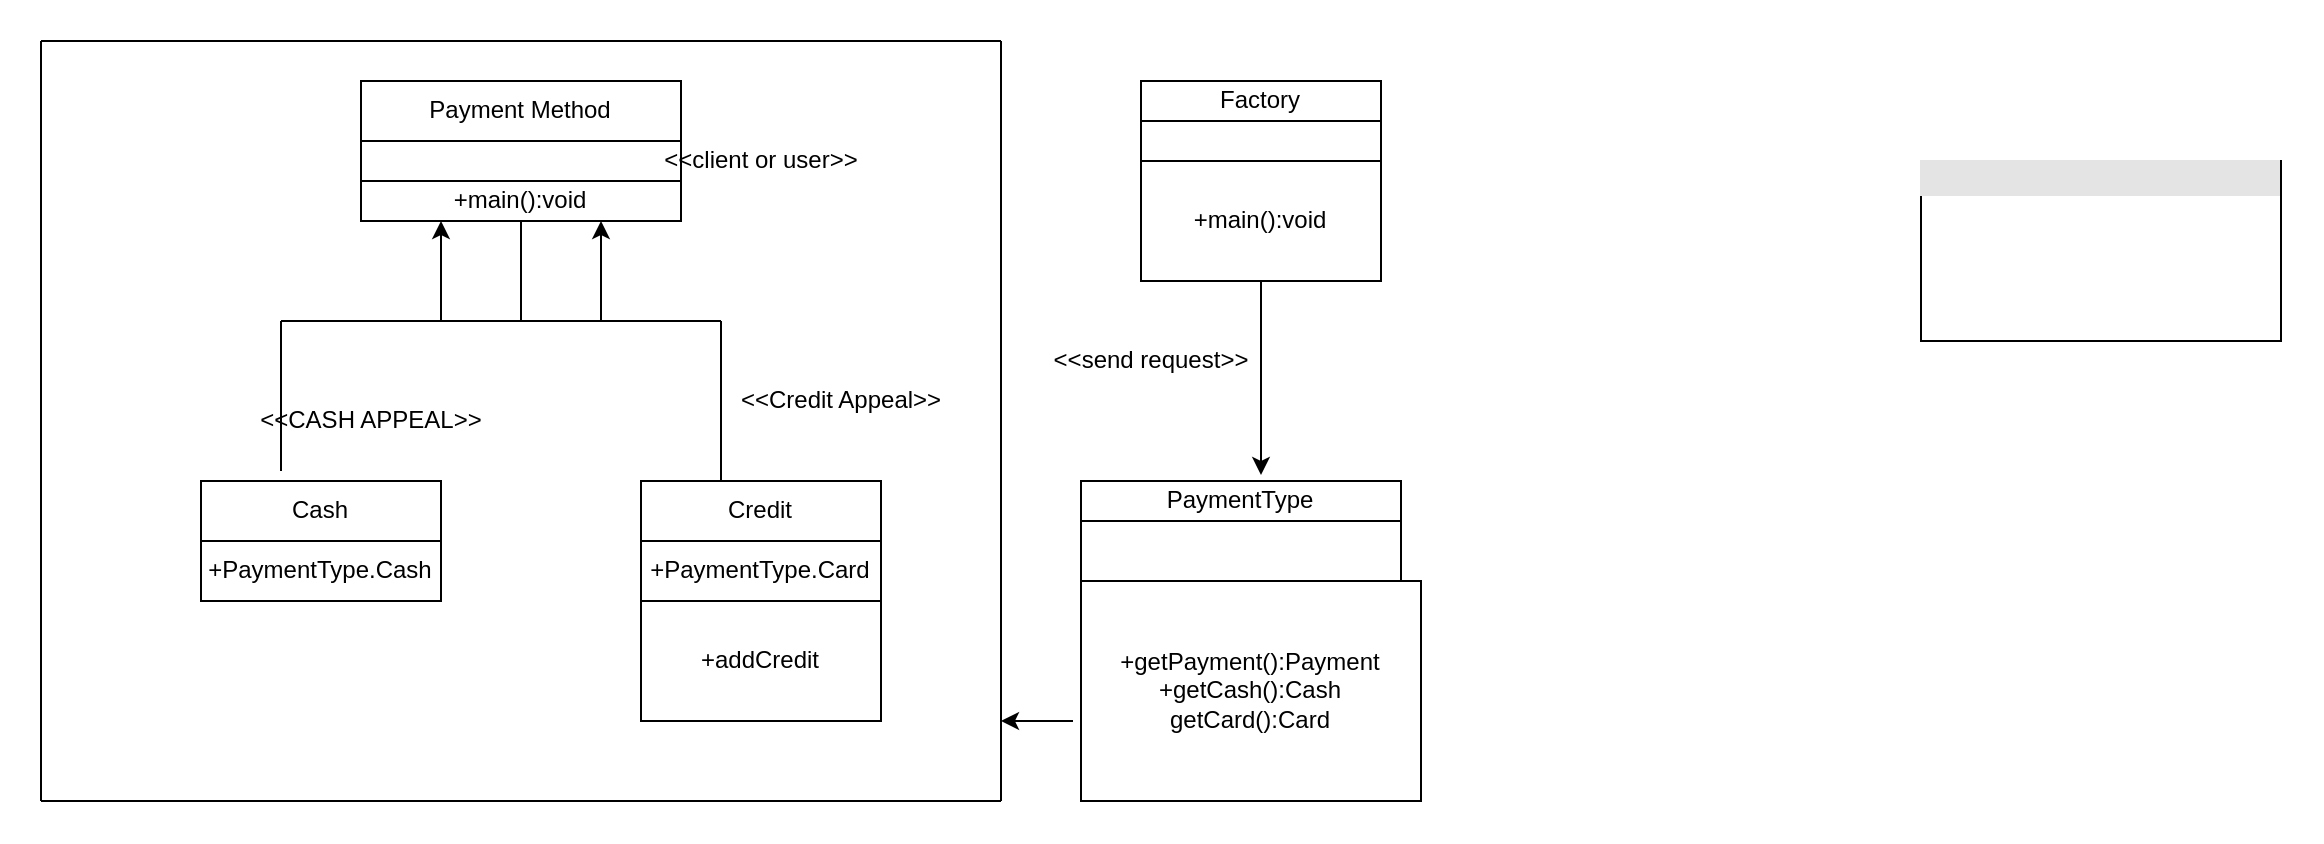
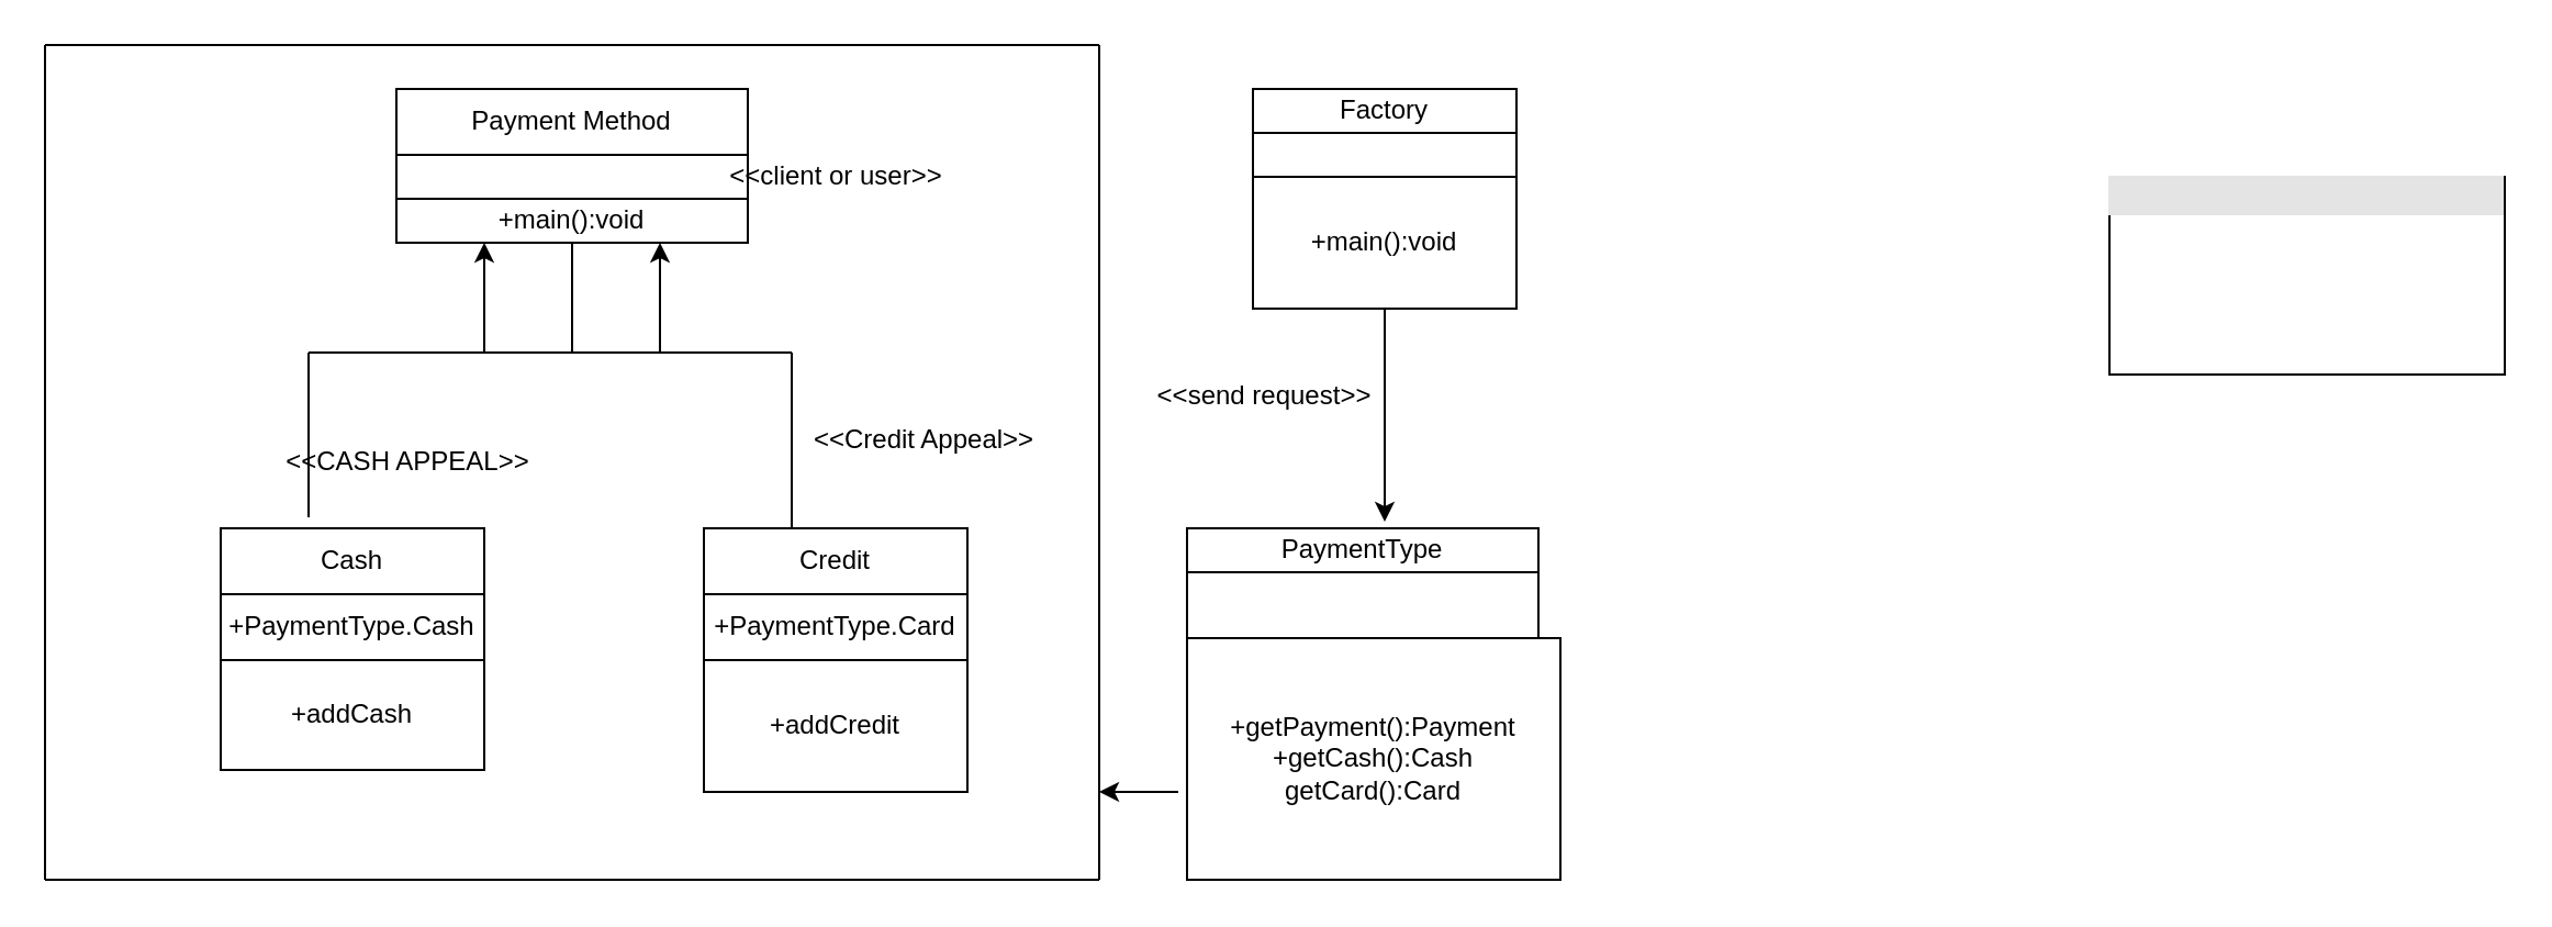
  <mxCell id="0" />
  <mxCell id="1" parent="0" />
  <mxCell id="2" value="&lt;div style=&quot;box-sizing: border-box ; width: 100% ; background: #e4e4e4 ; padding: 2px&quot;&gt;&lt;br&gt;&lt;/div&gt;" style="verticalAlign=top;align=left;overflow=fill;html=1;rounded=0;shadow=0;comic=0;labelBackgroundColor=none;strokeWidth=1;fontFamily=Verdana;fontSize=12" parent="1" vertex="1"><mxGeometry x="960" y="80" width="180" height="90" as="geometry" /></mxCell>
  <mxCell id="3" value="Payment Method" style="rounded=0;whiteSpace=wrap;html=1;" vertex="1" parent="1"><mxGeometry x="180" y="40" width="160" height="30" as="geometry" /></mxCell>
  <mxCell id="4" value="" style="rounded=0;whiteSpace=wrap;html=1;" vertex="1" parent="1"><mxGeometry x="180" y="70" width="160" height="20" as="geometry" /></mxCell>
  <mxCell id="5" value="+main():void" style="rounded=0;whiteSpace=wrap;html=1;" vertex="1" parent="1"><mxGeometry x="180" y="90" width="160" height="20" as="geometry" /></mxCell>
  <mxCell id="6" value="Cash" style="rounded=0;whiteSpace=wrap;html=1;" vertex="1" parent="1"><mxGeometry y="240" width="120" height="30" as="geometry" x="100" /></mxCell>
  <mxCell id="7" value="+PaymentType.Cash" style="rounded=0;whiteSpace=wrap;html=1;" vertex="1" parent="1"><mxGeometry y="270" width="120" height="30" as="geometry" x="100" /></mxCell>
+ <mxCell id="8" value="+addCash" style="rounded=0;whiteSpace=wrap;html=1;" vertex="1" parent="1"><mxGeometry y="300" width="120" height="50" as="geometry" x="100" /></mxCell>
  <mxCell id="9" value="Credit" style="rounded=0;whiteSpace=wrap;html=1;" vertex="1" parent="1"><mxGeometry x="320" y="240" width="120" height="30" as="geometry" /></mxCell>
  <mxCell id="10" value="+PaymentType.Card" style="rounded=0;whiteSpace=wrap;html=1;" vertex="1" parent="1"><mxGeometry x="320" y="270" width="120" height="30" as="geometry" /></mxCell>
  <mxCell id="11" style="edgeStyle=orthogonalEdgeStyle;rounded=0;orthogonalLoop=1;jettySize=auto;html=1;exitX=0.5;exitY=1;exitDx=0;exitDy=0;" edge="1" parent="1" source="9" target="9"><mxGeometry relative="1" as="geometry" /></mxCell>
  <mxCell id="12" value="+addCredit" style="rounded=0;whiteSpace=wrap;html=1;" vertex="1" parent="1"><mxGeometry x="320" y="300" width="120" height="60" as="geometry" /></mxCell>
  <mxCell id="13" value="Factory" style="rounded=0;whiteSpace=wrap;html=1;" vertex="1" parent="1"><mxGeometry x="570" y="40" width="120" height="20" as="geometry" /></mxCell>
  <mxCell id="14" value="" style="rounded=0;whiteSpace=wrap;html=1;" vertex="1" parent="1"><mxGeometry x="570" y="60" width="120" height="20" as="geometry" /></mxCell>
  <mxCell id="15" value="+main():void" style="rounded=0;whiteSpace=wrap;html=1;" vertex="1" parent="1"><mxGeometry x="570" y="80" width="120" height="60" as="geometry" /></mxCell>
  <mxCell id="16" value="PaymentType" style="rounded=0;whiteSpace=wrap;html=1;" vertex="1" parent="1"><mxGeometry x="540" y="240" width="160" height="20" as="geometry" /></mxCell>
  <mxCell id="17" value="" style="rounded=0;whiteSpace=wrap;html=1;" vertex="1" parent="1"><mxGeometry x="540" y="260" width="160" height="30" as="geometry" /></mxCell>
  <mxCell id="18" value="+getPayment():Payment&lt;br&gt;+getCash():Cash&lt;br&gt;getCard():Card" style="rounded=0;whiteSpace=wrap;html=1;" vertex="1" parent="1"><mxGeometry x="540" y="290" width="170" height="110" as="geometry" /></mxCell>
  <mxCell id="19" value="" style="endArrow=classic;html=1;exitX=0.5;exitY=1;exitDx=0;exitDy=0;" edge="1" parent="1" source="15"><mxGeometry width="50" height="50" relative="1" as="geometry"><mxPoint x="300" y="250" as="sourcePoint" /><mxPoint x="630" y="237" as="targetPoint" /></mxGeometry></mxCell>
  <mxCell id="20" value="&amp;lt;&amp;lt;send request&amp;gt;&amp;gt;" style="text;html=1;align=center;verticalAlign=middle;resizable=0;points=[];autosize=1;" vertex="1" parent="1"><mxGeometry x="520" y="170" width="110" height="20" as="geometry" /></mxCell>
  <mxCell id="21" value="" style="endArrow=none;html=1;entryX=0.5;entryY=1;entryDx=0;entryDy=0;" edge="1" parent="1" target="5"><mxGeometry width="50" height="50" relative="1" as="geometry"><mxPoint x="260" y="160" as="sourcePoint" /><mxPoint x="450" y="160" as="targetPoint" /></mxGeometry></mxCell>
  <mxCell id="22" value="" style="endArrow=none;html=1;" edge="1" parent="1"><mxGeometry width="50" height="50" relative="1" as="geometry"><mxPoint x="140" y="160" as="sourcePoint" /><mxPoint x="360" y="160" as="targetPoint" /></mxGeometry></mxCell>
  <mxCell id="23" value="" style="endArrow=none;html=1;" edge="1" parent="1"><mxGeometry width="50" height="50" relative="1" as="geometry"><mxPoint x="140" y="235" as="sourcePoint" /><mxPoint x="140" y="160" as="targetPoint" /></mxGeometry></mxCell>
  <mxCell id="24" value="" style="endArrow=none;html=1;" edge="1" parent="1"><mxGeometry width="50" height="50" relative="1" as="geometry"><mxPoint x="360" y="240" as="sourcePoint" /><mxPoint x="360" y="160" as="targetPoint" /></mxGeometry></mxCell>
  <mxCell id="25" value="&amp;lt;&amp;lt;Credit Appeal&amp;gt;&amp;gt;" style="text;html=1;align=center;verticalAlign=middle;resizable=0;points=[];autosize=1;" vertex="1" parent="1"><mxGeometry x="360" y="190" width="120" height="20" as="geometry" /></mxCell>
  <mxCell id="26" value="&amp;lt;&amp;lt;CASH APPEAL&amp;gt;&amp;gt;" style="text;html=1;align=center;verticalAlign=middle;resizable=0;points=[];autosize=1;" vertex="1" parent="1"><mxGeometry x="120" y="200" width="130" height="20" as="geometry" /></mxCell>
  <mxCell id="27" value="" style="endArrow=classic;html=1;entryX=0.25;entryY=1;entryDx=0;entryDy=0;" edge="1" parent="1" target="5"><mxGeometry width="50" height="50" relative="1" as="geometry"><mxPoint x="220" y="160" as="sourcePoint" /><mxPoint x="450" y="160" as="targetPoint" /></mxGeometry></mxCell>
  <mxCell id="28" value="" style="endArrow=classic;html=1;entryX=0.75;entryY=1;entryDx=0;entryDy=0;" edge="1" parent="1" target="5"><mxGeometry width="50" height="50" relative="1" as="geometry"><mxPoint x="300" y="160" as="sourcePoint" /><mxPoint x="450" y="160" as="targetPoint" /></mxGeometry></mxCell>
  <mxCell id="29" value="" style="endArrow=none;html=1;" edge="1" parent="1"><mxGeometry width="50" height="50" relative="1" as="geometry"><mxPoint x="20" y="20" as="sourcePoint" /><mxPoint x="500" y="20" as="targetPoint" /></mxGeometry></mxCell>
  <mxCell id="30" value="" style="endArrow=none;html=1;" edge="1" parent="1"><mxGeometry width="50" height="50" relative="1" as="geometry"><mxPoint x="20" y="400" as="sourcePoint" /><mxPoint x="20" y="20" as="targetPoint" /></mxGeometry></mxCell>
  <mxCell id="31" value="" style="endArrow=none;html=1;" edge="1" parent="1"><mxGeometry width="50" height="50" relative="1" as="geometry"><mxPoint x="500" y="400" as="sourcePoint" /><mxPoint x="500" y="20" as="targetPoint" /></mxGeometry></mxCell>
  <mxCell id="32" value="" style="endArrow=none;html=1;" edge="1" parent="1"><mxGeometry width="50" height="50" relative="1" as="geometry"><mxPoint x="20" y="400" as="sourcePoint" /><mxPoint x="500" y="400" as="targetPoint" /></mxGeometry></mxCell>
  <mxCell id="33" value="" style="endArrow=classic;html=1;" edge="1" parent="1"><mxGeometry width="50" height="50" relative="1" as="geometry"><mxPoint x="536" y="360" as="sourcePoint" /><mxPoint x="500" y="360" as="targetPoint" /></mxGeometry></mxCell>
  <mxCell id="34" value="&amp;lt;&amp;lt;client or user&amp;gt;&amp;gt;" style="text;html=1;align=center;verticalAlign=middle;resizable=0;points=[];autosize=1;" vertex="1" parent="1"><mxGeometry x="325" y="70" width="110" height="20" as="geometry" /></mxCell>
